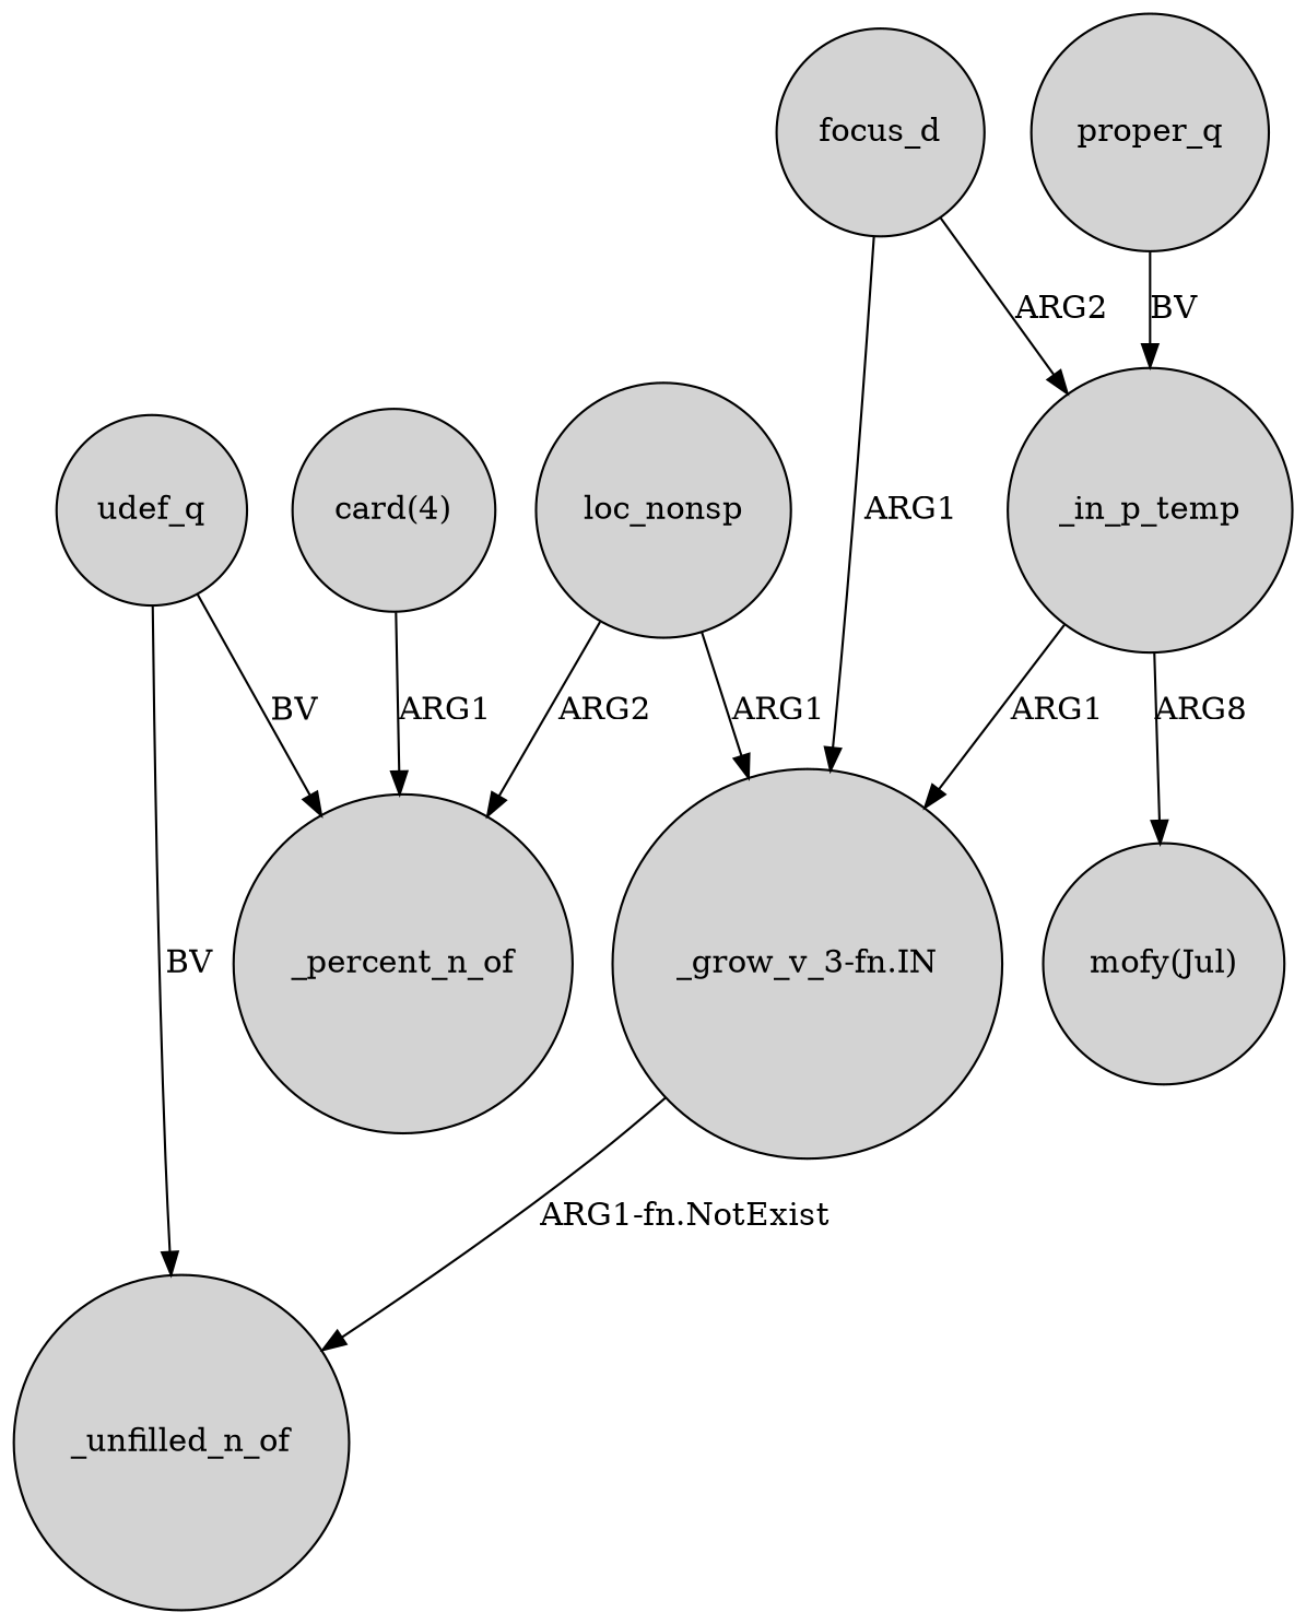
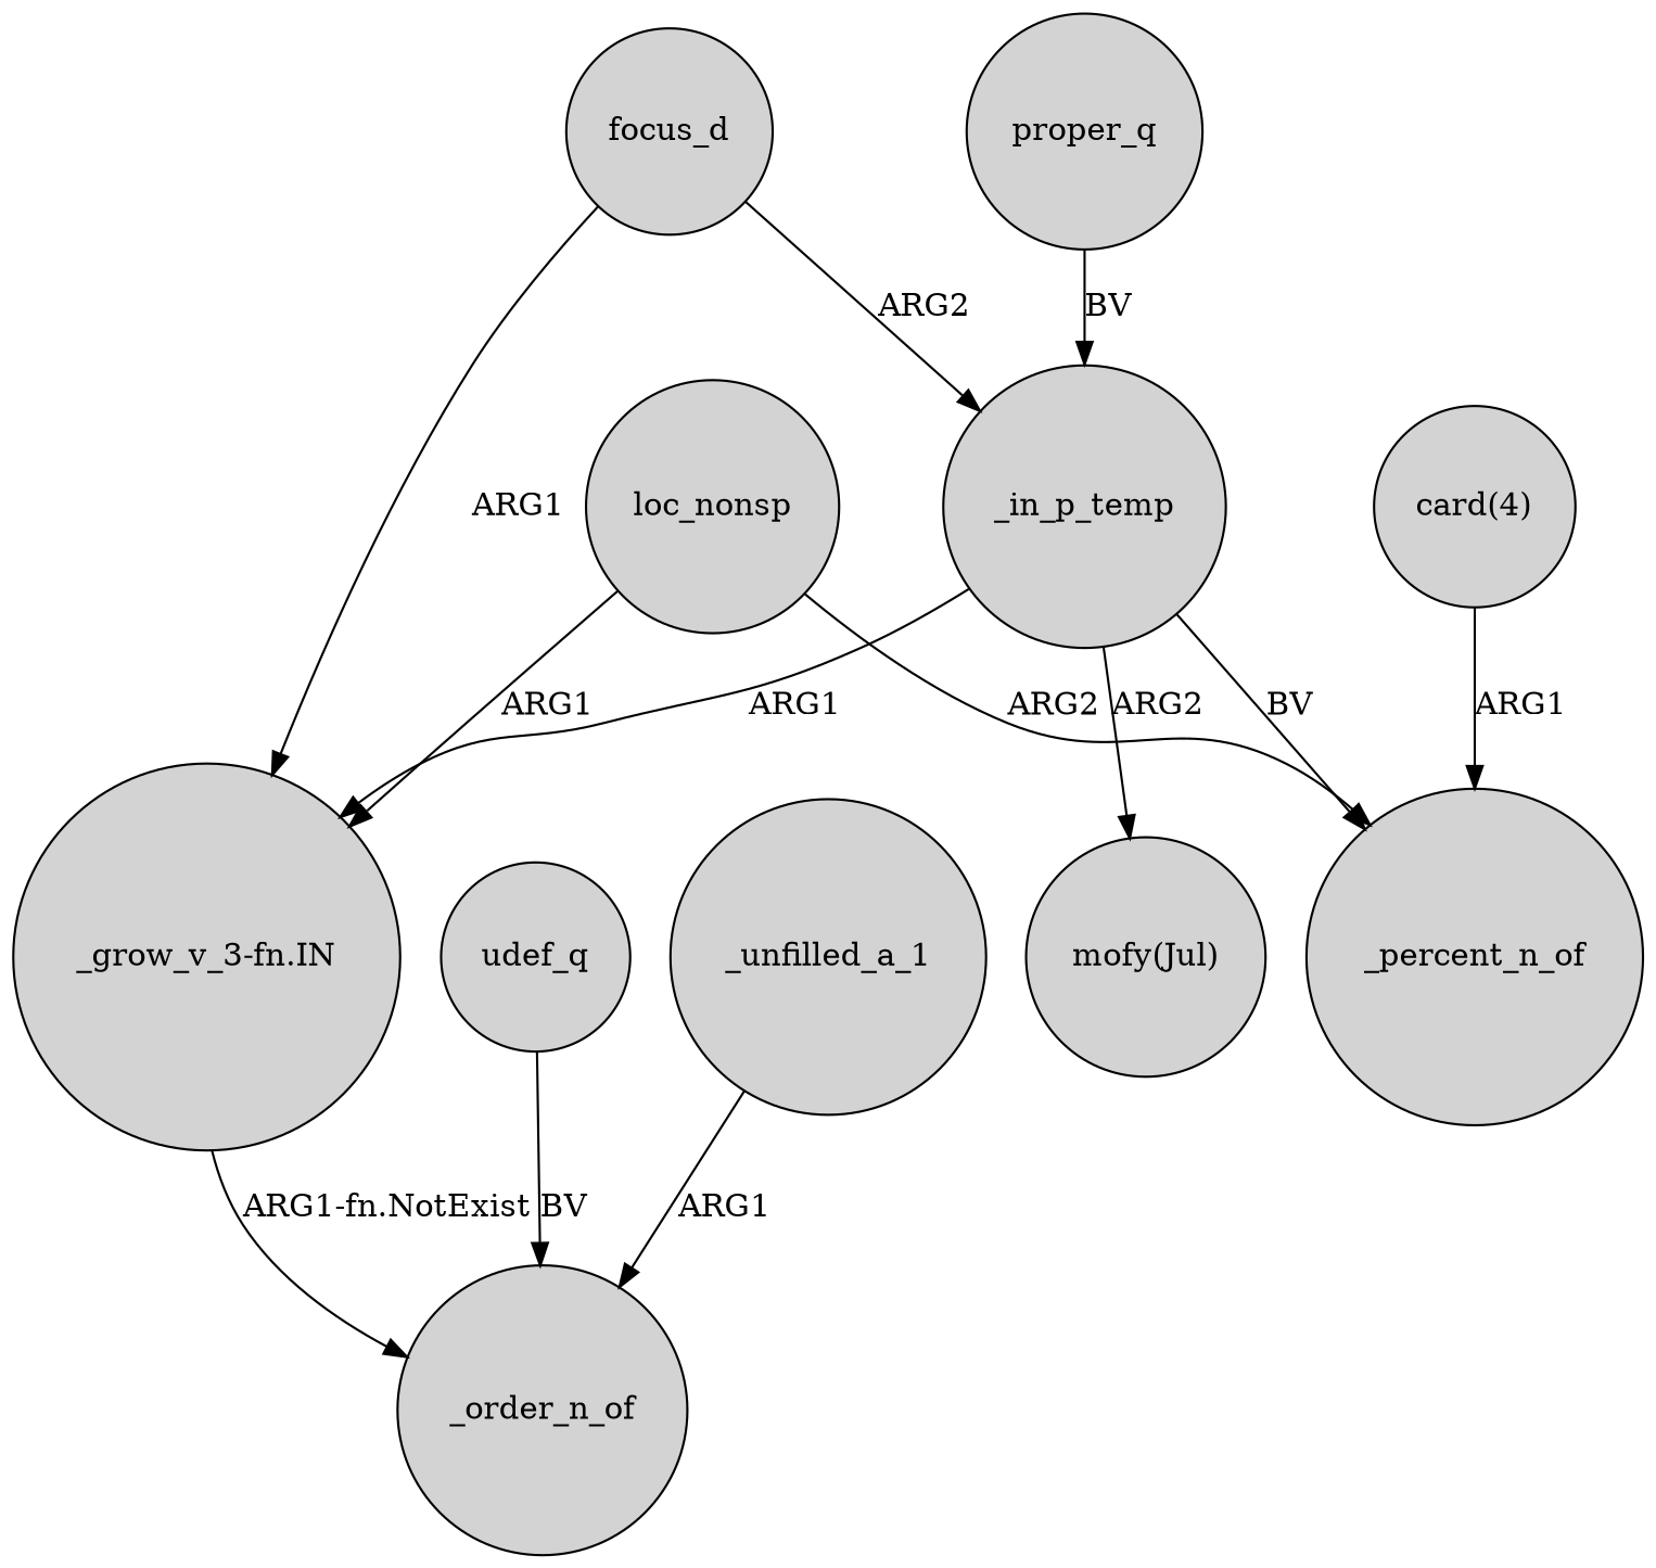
  digraph {
    node [shape=circle style=filled]
    n1 [label="_grow_v_3-fn.IN"]
    focus_d
    _in_p_temp
-   _order_n_of [label=_unfilled_n_of]
+   _order_n_of
    "mofy(Jul)"
    n6 [label="card(4)"]
    _percent_n_of
    proper_q
    loc_nonsp
    udef_q
+   _unfilled_a_1
    n1 -> _order_n_of [label="ARG1-fn.NotExist"]
    focus_d -> n1 [label=ARG1]
    focus_d -> _in_p_temp [label=ARG2]
    _in_p_temp -> n1 [label=ARG1]
-   _in_p_temp -> "mofy(Jul)" [label=ARG8]
+   _in_p_temp -> "mofy(Jul)" [label=ARG2]
    n6 -> _percent_n_of [label=ARG1]
    proper_q -> _in_p_temp [label=BV]
    loc_nonsp -> n1 [label=ARG1]
    loc_nonsp -> _percent_n_of [label=ARG2]
    udef_q -> _order_n_of [label=BV]
-   udef_q -> _percent_n_of [label=BV]
+   _in_p_temp -> _percent_n_of [label=BV]
+   _unfilled_a_1 -> _order_n_of [label=ARG1]
  }
